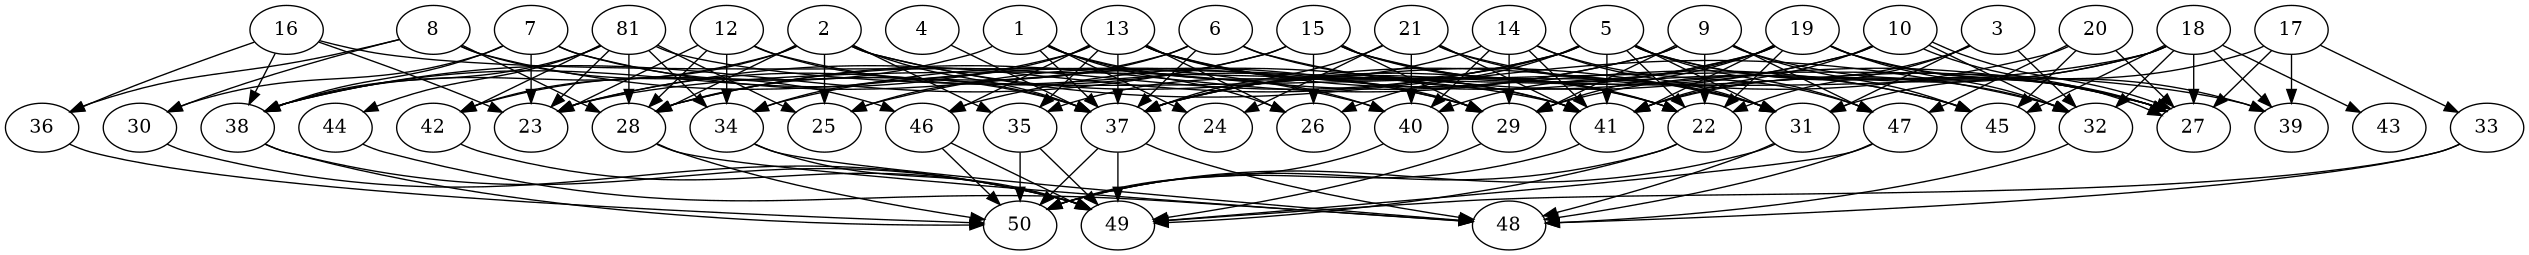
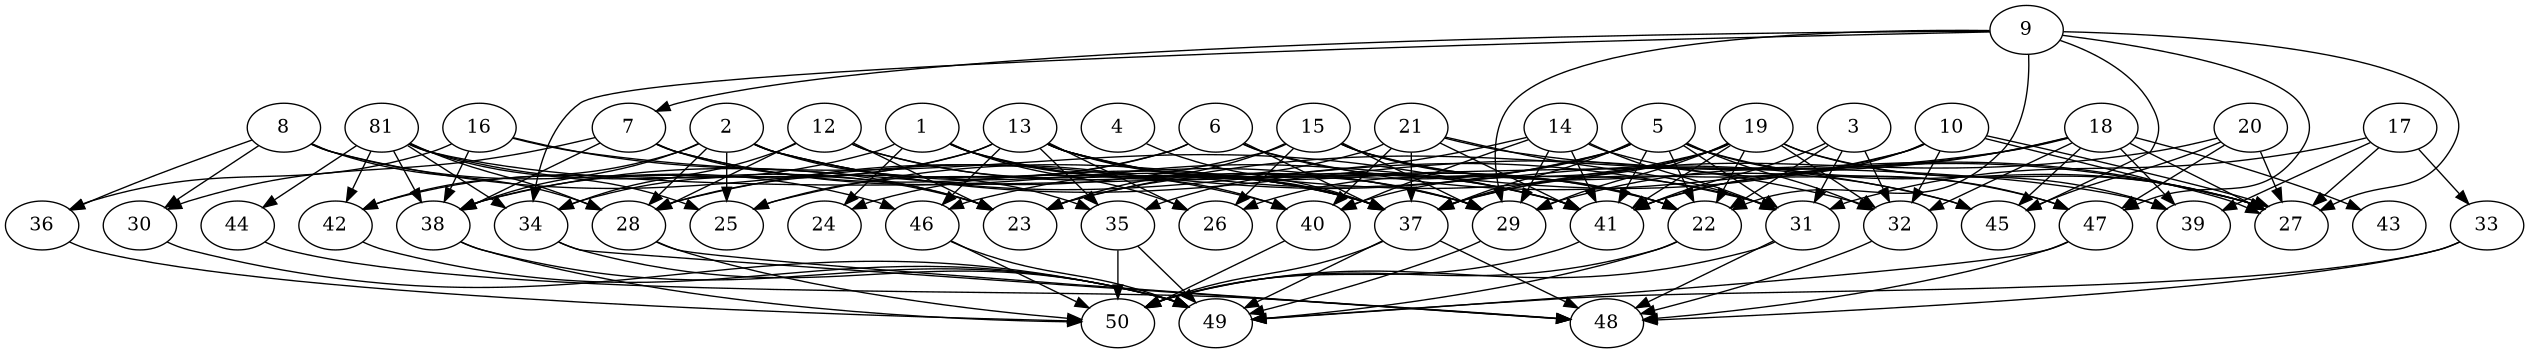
  digraph {
    node [alpha=0.10]
    1 [alpha=0.16 expect_size=25328640]
    24 [alpha=0.19 expect_size=10776576]
    26 [alpha=0.04 expect_size=10650624]
    37 [alpha=0.12 expect_size=23006208]
    40 [alpha=0.01 expect_size=41956352]
    41 [alpha=0.07 expect_size=11396096]
    42 [expect_size=27665408]
    49 [alpha=0.13 expect_size=20198400]
    50 [alpha=0.01 expect_size=39705600]
    48 [alpha=0.09 expect_size=9144320]
    2 [alpha=0.09 expect_size=23985152]
    25 [alpha=0.19 expect_size=34512896]
    28 [alpha=0.18 expect_size=7307264]
    31 [alpha=0.07 expect_size=41052160]
    32 [alpha=0.04 expect_size=43586560]
    35 [expect_size=16078848]
    38 [alpha=0.05 expect_size=27650048]
    3 [alpha=0.13 expect_size=38660096]
    22 [alpha=0.19 expect_size=47257600]
    4 [alpha=0.14 expect_size=45801472]
    5 [alpha=0.05 expect_size=30874624]
    23 [expect_size=45784064]
    27 [alpha=0.02 expect_size=33814528]
    47 [alpha=0.18 expect_size=28706816]
    6 [alpha=0.12 expect_size=16891904]
    7 [alpha=0.15 expect_size=36869120]
    29 [alpha=0.09 expect_size=36857856]
    30 [alpha=0.07 expect_size=14047232]
    8 [alpha=0.04 expect_size=46348288]
    36 [alpha=0.05 expect_size=13963264]
    46 [alpha=0.08 expect_size=16566272]
    9 [alpha=0.18 expect_size=41701376]
    34 [alpha=0.13 expect_size=17703936]
    45 [expect_size=41260032]
    10 [alpha=0.04 expect_size=22931456]
    n36 [alpha=0.05 expect_size=8403968 label=81]
    39 [alpha=0.08 expect_size=21813248]
    44 [alpha=0.14 expect_size=11596800]
    12 [alpha=0.19 expect_size=46899200]
    13 [alpha=0.05 expect_size=21473280]
    14 [expect_size=51013632]
    15 [expect_size=36325376]
    16 [expect_size=49249280]
    17 [alpha=0.09 expect_size=31076352]
    33 [alpha=0.09 expect_size=40393728]
    18 [alpha=0.13 expect_size=20375552]
    43 [alpha=0.11 expect_size=38050816]
    19 [expect_size=30266368]
    20 [alpha=0.11 expect_size=26451968]
    21 [alpha=0.01 expect_size=36630528]
    1 -> 24
    1 -> 26
    1 -> 37
    1 -> 40
    1 -> 41
    1 -> 42
    37 -> 49
    37 -> 50
    37 -> 48
    40 -> 50
    41 -> 50
    42 -> 49
    2 -> 37
    2 -> 42
    2 -> 25
    2 -> 28
    2 -> 31
    2 -> 32
    2 -> 35
    2 -> 38
    28 -> 50
    28 -> 48
    31 -> 50
    31 -> 48
    32 -> 48
    35 -> 49
    35 -> 50
    38 -> 49
    38 -> 50
    3 -> 41
    3 -> 31
    3 -> 32
    3 -> 22
    22 -> 49
    22 -> 50
    4 -> 37
    5 -> 26
    5 -> 37
    5 -> 41
    5 -> 28
    5 -> 31
    5 -> 32
    5 -> 22
    5 -> 23
    5 -> 27
    5 -> 47
    47 -> 49
    47 -> 48
    6 -> 37
    6 -> 25
    6 -> 28
    6 -> 22
    6 -> 27
    7 -> 37
    7 -> 38
    7 -> 23
    7 -> 29
    7 -> 30
    29 -> 49
    30 -> 49
    8 -> 40
    8 -> 28
    8 -> 30
    8 -> 36
    8 -> 46
    36 -> 50
    46 -> 49
    46 -> 50
-   9 -> 28
+   9 -> 7
    9 -> 22
    9 -> 27
    9 -> 47
    9 -> 29
    9 -> 34
    9 -> 45
    34 -> 49
    34 -> 48
    10 -> 37
    10 -> 41
    10 -> 32
    10 -> 27
    10 -> 27
    10 -> 46
    n36 -> 42
    n36 -> 25
    n36 -> 28
    n36 -> 38
    n36 -> 23
    n36 -> 34
    n36 -> 39
    n36 -> 44
    44 -> 48
    12 -> 37
    12 -> 28
    12 -> 23
    12 -> 29
    12 -> 34
    13 -> 26
    13 -> 37
    13 -> 41
    13 -> 35
    13 -> 38
    13 -> 22
    13 -> 29
    13 -> 46
    13 -> 34
    13 -> 45
    14 -> 40
    14 -> 41
    14 -> 31
    14 -> 35
    14 -> 47
    14 -> 29
    15 -> 26
    15 -> 31
    15 -> 38
    15 -> 22
    15 -> 23
    15 -> 29
    15 -> 45
    16 -> 41
    16 -> 38
    16 -> 23
    16 -> 36
    17 -> 31
    17 -> 27
    17 -> 39
    17 -> 33
    33 -> 49
    33 -> 48
    18 -> 41
    18 -> 32
    18 -> 23
    18 -> 27
    18 -> 29
    18 -> 45
    18 -> 39
    18 -> 43
    19 -> 37
    19 -> 40
    19 -> 41
    19 -> 25
    19 -> 32
    19 -> 22
    19 -> 27
    19 -> 29
    19 -> 39
    20 -> 37
    20 -> 27
    20 -> 47
    20 -> 45
    21 -> 24
    21 -> 37
    21 -> 40
    21 -> 41
    21 -> 31
    21 -> 27
  }
